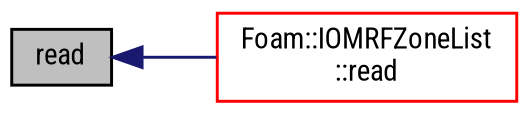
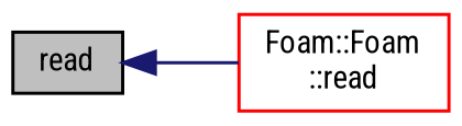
  digraph {
    rankdir=LR
    fontname="Roboto Condensed"
    node [fontname="Roboto Condensed" fontsize=10 shape=record]
    n1 [color=black fillcolor=grey75 fontcolor=black height=0.2 label=read style=filled width=0.4]
-   n2 [color=red height=0.2 label="Foam::IOMRFZoneList\l::read" width=0.4]
+   n2 [color=red height=0.2 label="Foam::Foam\l::read" width=0.4]
    n1 -> n2 [color=midnightblue dir=back fontname="Roboto Condensed" fontsize=10 labelfontname=Helvetica labelfontsize=10 style=solid]
  }
